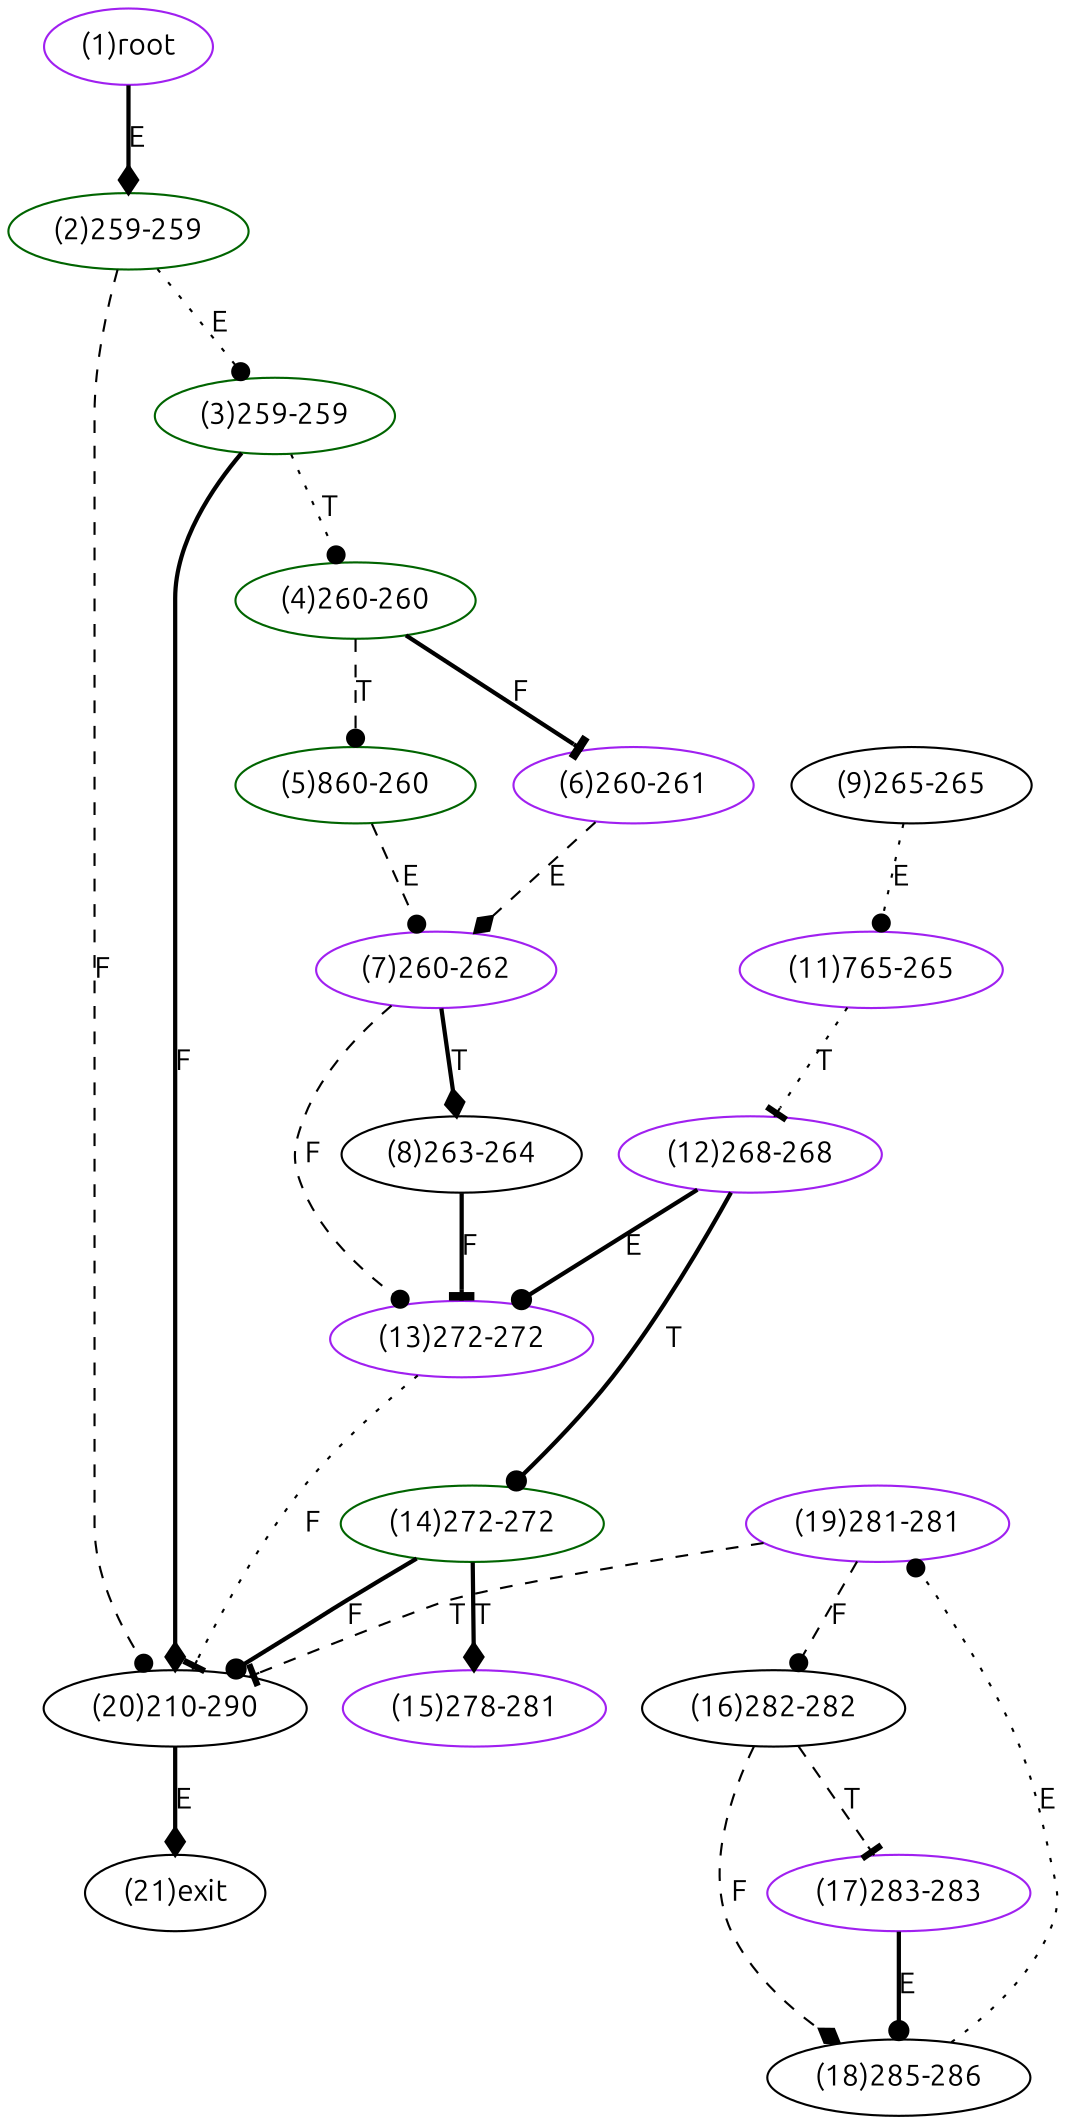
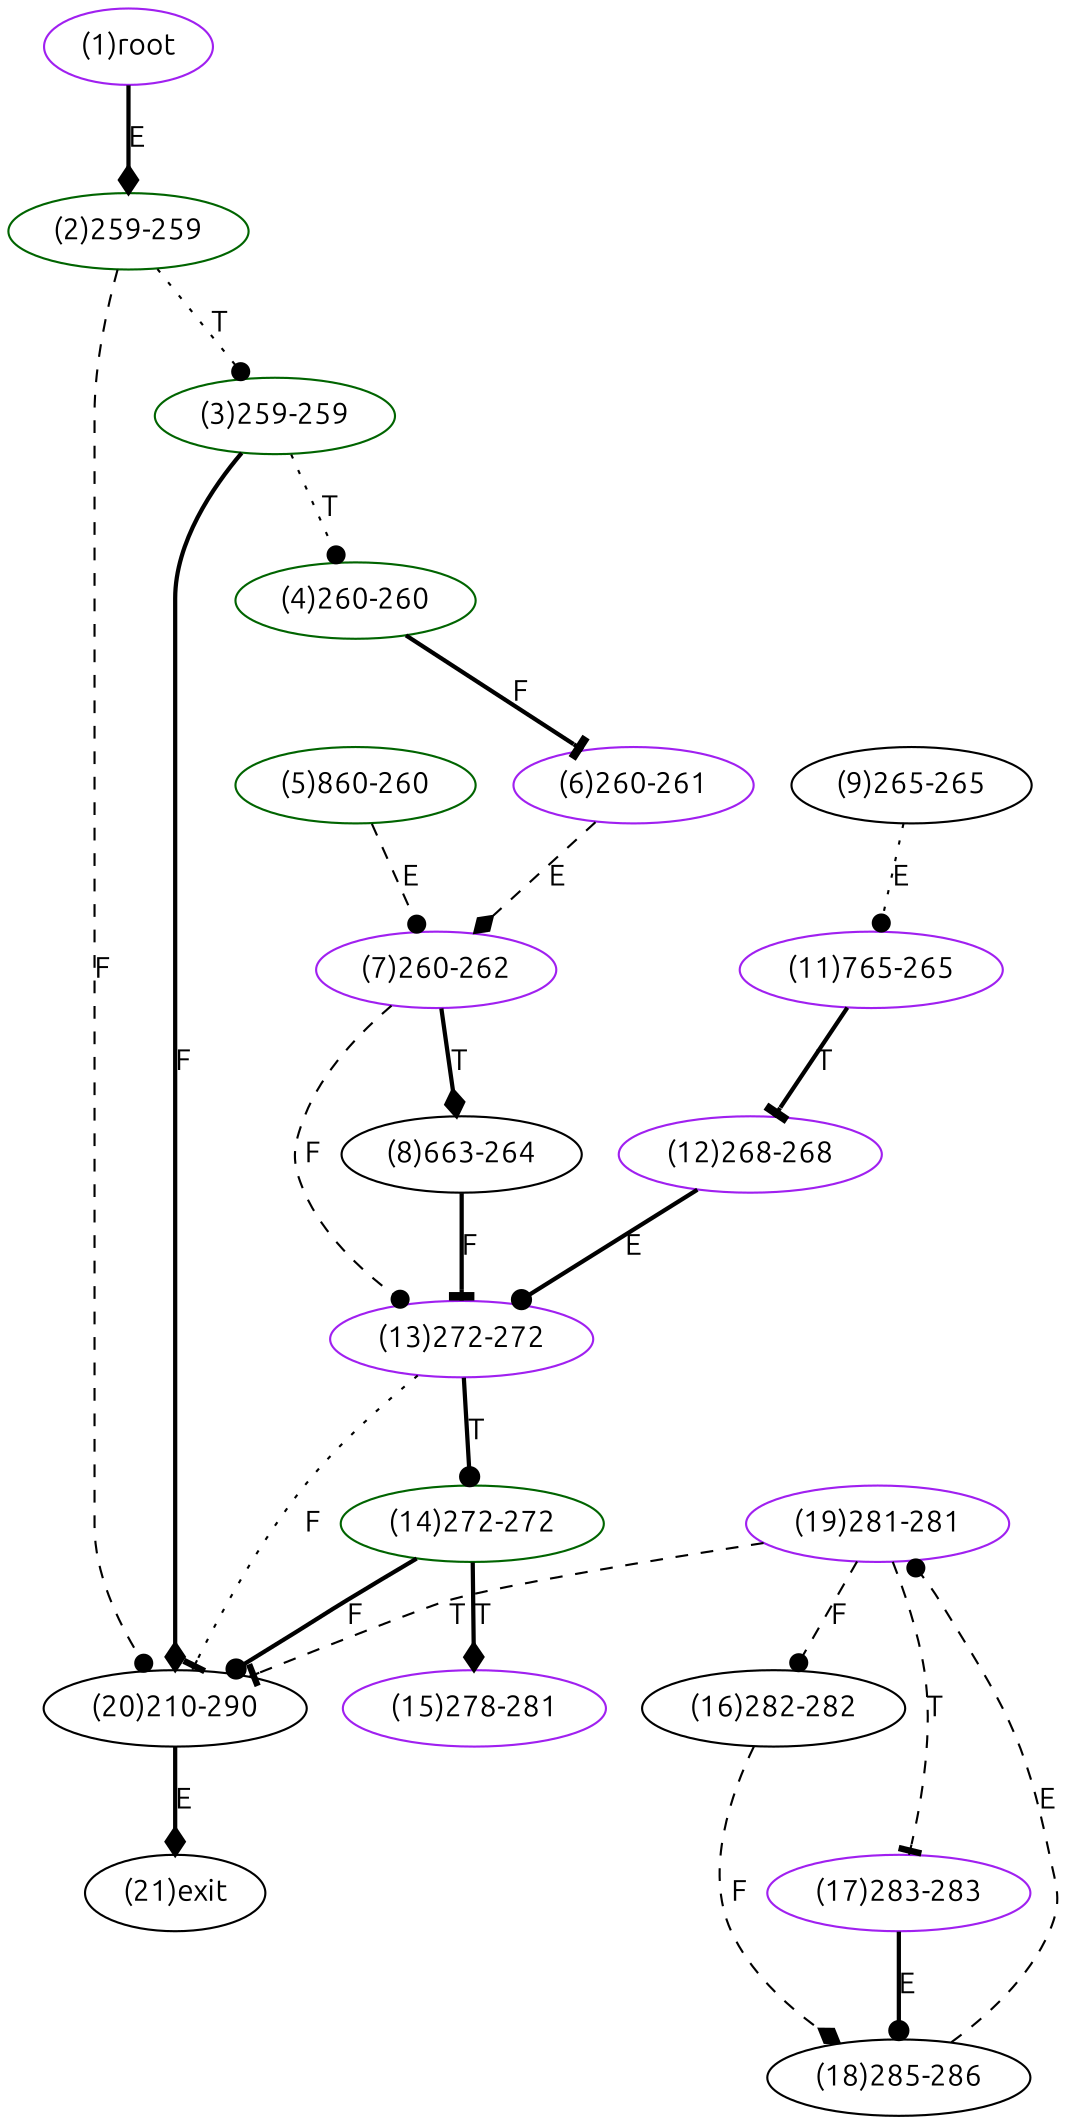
  digraph {
    fontname=Ubuntu
    node [color=purple fontname=Ubuntu]
    edge [arrowhead=dot fontname=Ubuntu style=bold]
    n1 [label="(1)root"]
    n2 [color=darkgreen label="(2)259-259"]
    n3 [color=darkgreen label="(3)259-259"]
    n4 [color=black label="(20)210-290"]
    n5 [color=darkgreen label="(4)260-260"]
    n6 [color=black label="(21)exit"]
    n7 [color=darkgreen label="(5)860-260"]
    n8 [label="(6)260-261"]
    n9 [label="(7)260-262"]
-   n10 [color=black label="(8)263-264"]
+   n10 [color=black label="(8)663-264"]
    n11 [label="(13)272-272"]
    n12 [color=darkgreen label="(14)272-272"]
    n13 [color=black label="(9)265-265"]
    n14 [label="(11)765-265"]
    n15 [label="(12)268-268"]
    n16 [label="(15)278-281"]
    n17 [label="(19)281-281"]
    n18 [color=black label="(16)282-282"]
    n19 [label="(17)283-283"]
    n20 [color=black label="(18)285-286"]
    n1 -> n2 [arrowhead=diamond label=E]
-   n2 -> n3 [label=E style=dotted]
+   n2 -> n3 [label=T style=dotted]
    n2 -> n4 [label=F style=dashed]
    n3 -> n4 [arrowhead=diamond label=F]
    n3 -> n5 [label=T style=dotted]
    n4 -> n6 [arrowhead=diamond label=E]
-   n5 -> n7 [label=T style=dashed]
    n5 -> n8 [arrowhead=tee label=F]
    n7 -> n9 [label=E style=dashed]
    n8 -> n9 [arrowhead=diamond label=E style=dashed]
    n9 -> n10 [arrowhead=diamond label=T]
    n9 -> n11 [label=F style=dashed]
    n10 -> n11 [arrowhead=tee label=F]
    n11 -> n4 [arrowhead=tee label=F style=dotted]
-   n15 -> n12 [label=T]
+   n11 -> n12 [label=T]
    n12 -> n4 [label=F]
    n12 -> n16 [arrowhead=diamond label=T]
    n13 -> n14 [label=E style=dotted]
-   n14 -> n15 [arrowhead=tee label=T style=dotted]
+   n14 -> n15 [arrowhead=tee label=T]
    n15 -> n11 [label=E]
    n17 -> n4 [arrowhead=tee label=T style=dashed]
    n17 -> n18 [label=F style=dashed]
-   n18 -> n19 [arrowhead=tee label=T style=dashed]
+   n17 -> n19 [arrowhead=tee label=T style=dashed]
    n18 -> n20 [arrowhead=diamond label=F style=dashed]
    n19 -> n20 [label=E]
-   n20 -> n17 [label=E style=dotted]
+   n20 -> n17 [label=E style=dashed]
  }
